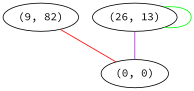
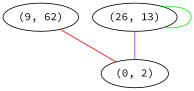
  graph {
    fontname="Source Code Pro"
    node [fontname="Source Code Pro"]
    edge [fontname="Source Code Pro"]
-   "(9, 82)"
-   "(0, 0)"
+   "(9, 82)" [label="(9, 62)"]
+   "(0, 0)" [label="(0, 2)"]
    "(26, 13)"
    "(9, 82)" -- "(0, 0)" [color=red weight=1]
    "(26, 13)" -- "(0, 0)" [color=purple weight=4]
    "(26, 13)" -- "(26, 13)" [color=green weight=2]
  }
